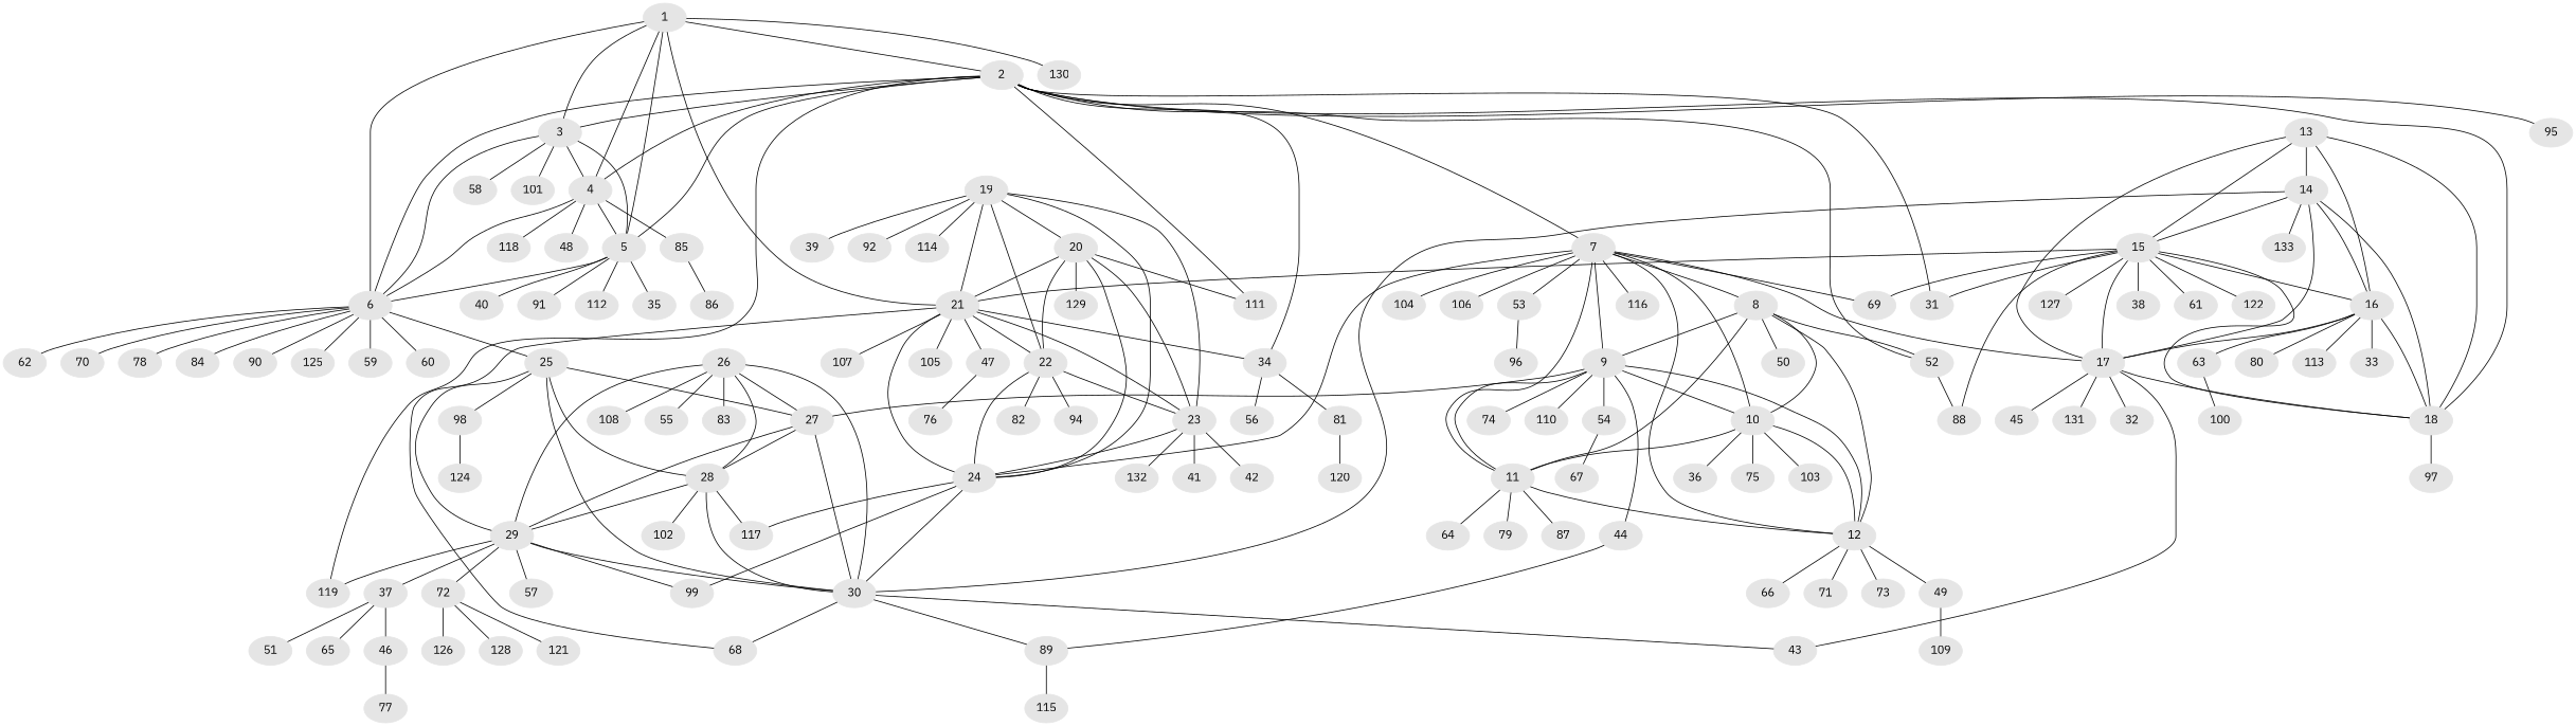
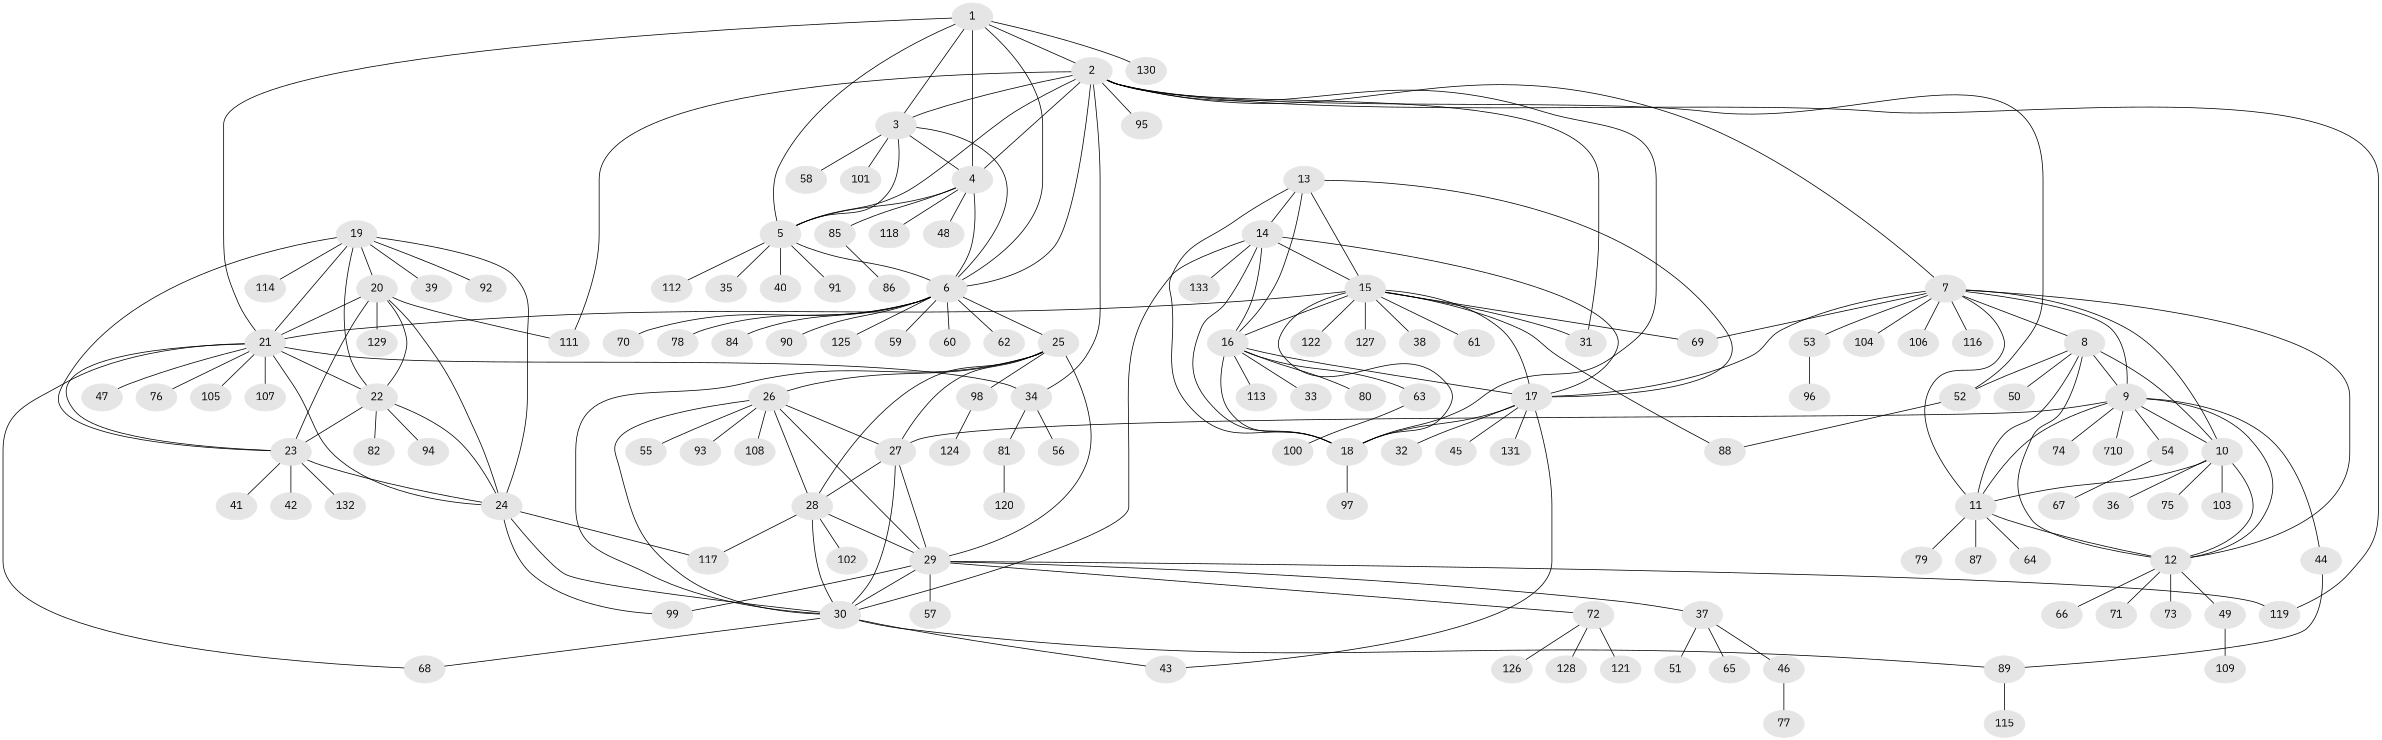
  graph {
    fontname="IBM Plex Sans"
    node [color=gray90 fontname="IBM Plex Sans" style=filled]
    edge [fontname="IBM Plex Sans"]
    1
    2
    3
    4
    5
    6
    21
    130
    7
    18
    31
    34
    52
    95
    111
    119
    58
    101
    48
    85
    118
    35
    40
    91
    112
    25
    59
    60
    62
    70
    78
    84
    90
    125
    24
    22
    23
    47
    68
    76
    105
    107
    8
    9
    10
    11
    12
    17
    53
    69
    104
    106
    116
    97
    56
    81
    88
    86
    27
    30
    26
    28
    29
    98
    50
    44
    54
    74
-   110
+   110 [label=710]
    36
    75
    103
    64
    79
    87
    49
    66
    71
    73
    32
    43
    45
    131
    99
    117
    96
    89
    67
    109
    13
    14
    15
    16
    133
    38
    61
    122
    127
    33
    63
    80
    113
    100
    19
    20
    39
    92
    114
    129
    82
    94
    41
    42
    132
    55
-   93 [label=83]
+   93
    108
    102
    37
    57
    72
    124
    46
    51
    65
    121
    126
    128
    115
    120
    77
    1 -- 2
    1 -- 3
    1 -- 4
    1 -- 5
    1 -- 6
    1 -- 21
    1 -- 130
    2 -- 3
    2 -- 4
    2 -- 5
    2 -- 6
    2 -- 7
    2 -- 18
    2 -- 31
    2 -- 34
    2 -- 52
    2 -- 95
    2 -- 111
    2 -- 119
    3 -- 4
    3 -- 5
    3 -- 6
    3 -- 58
    3 -- 101
    4 -- 5
    4 -- 6
    4 -- 48
    4 -- 85
    4 -- 118
    5 -- 6
    5 -- 35
    5 -- 40
    5 -- 91
    5 -- 112
    6 -- 25
    6 -- 59
    6 -- 60
    6 -- 62
    6 -- 70
    6 -- 78
    6 -- 84
    6 -- 90
    6 -- 125
    21 -- 34
    21 -- 24
    21 -- 22
    21 -- 23
    21 -- 47
    21 -- 68
-   47 -- 76
+   21 -- 76
    21 -- 105
    21 -- 107
-   7 -- 24
    7 -- 8
    7 -- 9
    7 -- 10
    7 -- 11
    7 -- 12
    7 -- 17
    7 -- 53
    7 -- 69
    7 -- 104
    7 -- 106
    7 -- 116
    18 -- 97
    34 -- 56
    34 -- 81
    52 -- 88
    85 -- 86
    25 -- 27
    25 -- 30
+   25 -- 26
    25 -- 28
    25 -- 29
    25 -- 98
    24 -- 30
    24 -- 99
    24 -- 117
    22 -- 24
    22 -- 23
    22 -- 82
    22 -- 94
    23 -- 24
    23 -- 41
    23 -- 42
    23 -- 132
    8 -- 52
    8 -- 9
    8 -- 10
    8 -- 11
    8 -- 12
    8 -- 50
    9 -- 10
    9 -- 11
    9 -- 12
    9 -- 27
    9 -- 44
    9 -- 54
    9 -- 74
    9 -- 110
    10 -- 11
    10 -- 12
    10 -- 36
    10 -- 75
    10 -- 103
    11 -- 12
    11 -- 64
    11 -- 79
    11 -- 87
    12 -- 49
    12 -- 66
    12 -- 71
    12 -- 73
    17 -- 18
    17 -- 32
    17 -- 43
    17 -- 45
    17 -- 131
    53 -- 96
    81 -- 120
    27 -- 30
    27 -- 28
    27 -- 29
    30 -- 68
    30 -- 43
    30 -- 89
    26 -- 27
    26 -- 30
    26 -- 28
    26 -- 29
    26 -- 55
    26 -- 93
    26 -- 108
    28 -- 30
    28 -- 29
    28 -- 117
    28 -- 102
    29 -- 119
    29 -- 30
    29 -- 99
    29 -- 37
    29 -- 57
    29 -- 72
    98 -- 124
    44 -- 89
    54 -- 67
    49 -- 109
    89 -- 115
    13 -- 18
    13 -- 17
    13 -- 14
    13 -- 15
    13 -- 16
    14 -- 18
    14 -- 17
    14 -- 30
    14 -- 15
    14 -- 16
    14 -- 133
    15 -- 21
    15 -- 18
    15 -- 31
    15 -- 17
    15 -- 69
    15 -- 88
    15 -- 16
    15 -- 38
    15 -- 61
    15 -- 122
    15 -- 127
    16 -- 18
    16 -- 17
    16 -- 33
    16 -- 63
    16 -- 80
    16 -- 113
    63 -- 100
    19 -- 21
    19 -- 24
    19 -- 22
    19 -- 23
    19 -- 20
    19 -- 39
    19 -- 92
    19 -- 114
    20 -- 21
    20 -- 111
    20 -- 24
    20 -- 22
    20 -- 23
    20 -- 129
    37 -- 46
    37 -- 51
    37 -- 65
    72 -- 121
    72 -- 126
    72 -- 128
    46 -- 77
  }
